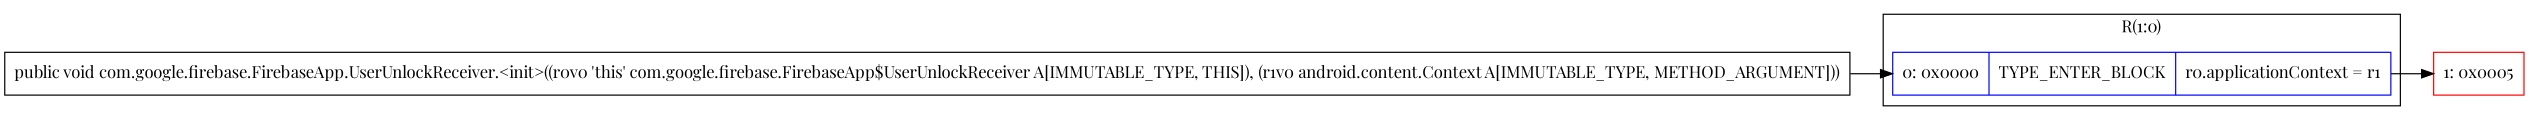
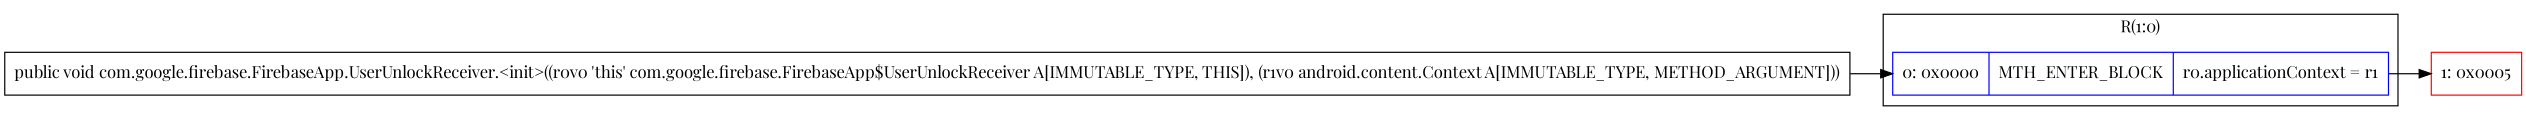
  digraph {
    rankdir=LR
    fontname="Playfair Display"
    node [shape=record fontname="Playfair Display"]
    edge [fontname="Playfair Display"]
-   n1 [color=blue label="{0\:\ 0x0000|TYPE_ENTER_BLOCK\l|r0.applicationContext = r1\l}"]
+   n1 [color=blue label="{0\:\ 0x0000|MTH_ENTER_BLOCK\l|r0.applicationContext = r1\l}"]
    n2 [color=red label="{1\:\ 0x0005}"]
    n3 [label="{public void com.google.firebase.FirebaseApp.UserUnlockReceiver.\<init\>((r0v0 'this' com.google.firebase.FirebaseApp$UserUnlockReceiver A[IMMUTABLE_TYPE, THIS]), (r1v0 android.content.Context A[IMMUTABLE_TYPE, METHOD_ARGUMENT])) }"]
    subgraph cluster_1 {
      label="R(1:0)"
      n1
    }
    n1 -> n2
    n3 -> n1
  }
